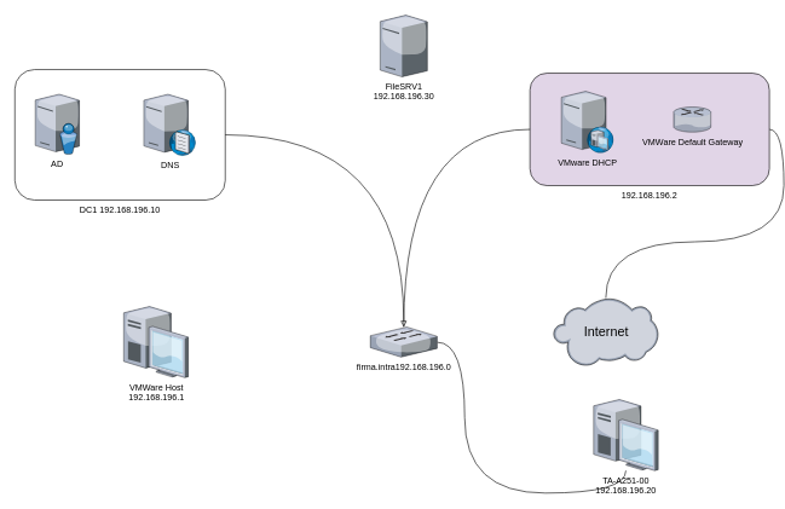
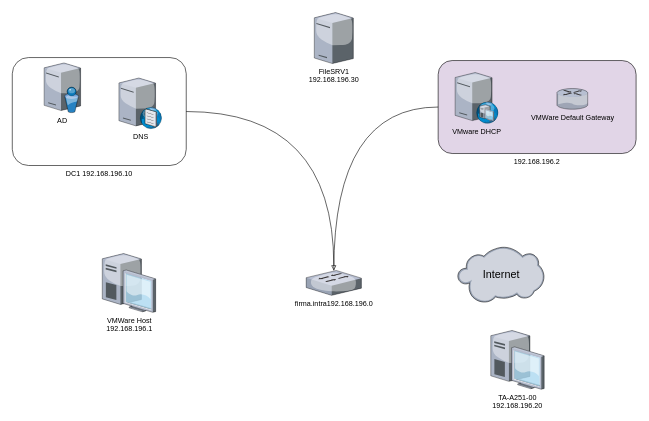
  <mxCell id="0" />
  <mxCell id="1" parent="0" />
  <mxCell id="2" value="FileSRV1&lt;br&gt;192.168.196.30" style="verticalLabelPosition=bottom;aspect=fixed;html=1;verticalAlign=top;strokeColor=none;align=center;outlineConnect=0;shape=mxgraph.citrix.license_server;" parent="1" vertex="1"><mxGeometry x="523.5" y="20" width="65" height="85" as="geometry" /></mxCell>
- <mxCell id="3" style="edgeStyle=orthogonalEdgeStyle;curved=1;orthogonalLoop=1;jettySize=auto;html=1;endArrow=none;endFill=0;fontSize=18;" parent="1" source="4" target="5" edge="1"><mxGeometry relative="1" as="geometry"><Array as="points"><mxPoint x="640" y="679" /><mxPoint x="640" y="471" /></Array></mxGeometry></mxCell>
  <mxCell id="4" value="TA-A251-00&lt;br&gt;192.168.196.20" style="verticalLabelPosition=bottom;aspect=fixed;html=1;verticalAlign=top;strokeColor=none;align=center;outlineConnect=0;shape=mxgraph.citrix.desktop;" parent="1" vertex="1"><mxGeometry x="817.71" y="550" width="89" height="98" as="geometry" /></mxCell>
  <mxCell id="5" value="firma.intra192.168.196.0" style="verticalLabelPosition=bottom;aspect=fixed;html=1;verticalAlign=top;strokeColor=none;align=center;outlineConnect=0;shape=mxgraph.citrix.switch;" parent="1" vertex="1"><mxGeometry x="510" y="450" width="92" height="41.5" as="geometry" /></mxCell>
- <mxCell id="6" style="edgeStyle=orthogonalEdgeStyle;curved=1;orthogonalLoop=1;jettySize=auto;html=1;endArrow=none;endFill=0;fontSize=18;entryX=1;entryY=0.5;entryDx=0;entryDy=0;" parent="1" source="7" target="14" edge="1"><mxGeometry relative="1" as="geometry"><mxPoint x="990" y="330" as="targetPoint" /></mxGeometry></mxCell>
  <mxCell id="7" value="Internet" style="verticalLabelPosition=middle;aspect=fixed;html=1;verticalAlign=middle;strokeColor=none;align=center;outlineConnect=0;shape=mxgraph.citrix.cloud;labelPosition=center;fontSize=18;" parent="1" vertex="1"><mxGeometry x="762.29" y="410" width="144.42" height="94.25" as="geometry" /></mxCell>
  <mxCell id="8" value="VMWare Host&lt;br&gt;192.168.196.1" style="verticalLabelPosition=bottom;aspect=fixed;html=1;verticalAlign=top;strokeColor=none;align=center;outlineConnect=0;shape=mxgraph.citrix.desktop;" parent="1" vertex="1"><mxGeometry x="170" y="421.75" width="89" height="98" as="geometry" /></mxCell>
  <mxCell id="9" value="" style="group" parent="1" vertex="1" connectable="0"><mxGeometry x="20" y="95" width="290" height="180" as="geometry" /></mxCell>
  <mxCell id="10" value="&lt;div style=&quot;text-align: justify&quot;&gt;&lt;span&gt;DC1 192.168.196.10&lt;/span&gt;&lt;/div&gt;" style="rounded=1;whiteSpace=wrap;html=1;align=center;labelPosition=center;verticalLabelPosition=bottom;verticalAlign=top;" parent="9" vertex="1"><mxGeometry width="290" height="180" as="geometry" /></mxCell>
- <mxCell id="11" value="AD" style="verticalLabelPosition=bottom;aspect=fixed;html=1;verticalAlign=top;strokeColor=none;align=center;outlineConnect=0;shape=mxgraph.citrix.directory_server;" parent="9" vertex="1"><mxGeometry x="28.065" y="34" width="60.806" height="82.79" as="geometry" /></mxCell>
+ <mxCell id="11" value="AD" style="verticalLabelPosition=bottom;aspect=fixed;html=1;verticalAlign=top;strokeColor=none;align=center;outlineConnect=0;shape=mxgraph.citrix.directory_server;" parent="9" vertex="1"><mxGeometry x="53.065" y="9" width="60.806" height="82.79" as="geometry" /></mxCell>
  <mxCell id="12" value="DNS" style="verticalLabelPosition=bottom;aspect=fixed;html=1;verticalAlign=top;strokeColor=none;align=center;outlineConnect=0;shape=mxgraph.citrix.dns_server;" parent="9" vertex="1"><mxGeometry x="177.742" y="32" width="71.565" height="86.532" as="geometry" /></mxCell>
  <mxCell id="13" value="" style="group" parent="1" vertex="1" connectable="0"><mxGeometry x="730" y="100" width="330" height="155" as="geometry" /></mxCell>
  <mxCell id="14" value="192.168.196.2" style="rounded=1;whiteSpace=wrap;html=1;align=center;labelPosition=center;verticalLabelPosition=bottom;verticalAlign=top;fillColor=#e1d5e7;" parent="13" vertex="1"><mxGeometry width="330" height="155" as="geometry" /></mxCell>
- <mxCell id="15" value="VMware DHCP" style="verticalLabelPosition=bottom;aspect=fixed;html=1;verticalAlign=top;strokeColor=none;align=center;outlineConnect=0;shape=mxgraph.citrix.dhcp_server;" parent="13" vertex="1"><mxGeometry x="43.286" y="25" width="71.657" height="84.857" as="geometry" /></mxCell>
+ <mxCell id="15" value="VMware DHCP" style="verticalLabelPosition=bottom;aspect=fixed;html=1;verticalAlign=top;strokeColor=none;align=center;outlineConnect=0;shape=mxgraph.citrix.dhcp_server;" parent="13" vertex="1"><mxGeometry x="28.286" y="20" width="71.657" height="84.857" as="geometry" /></mxCell>
  <mxCell id="16" value="VMWare Default Gateway&lt;br&gt;" style="verticalLabelPosition=bottom;aspect=fixed;html=1;verticalAlign=top;strokeColor=none;align=center;outlineConnect=0;shape=mxgraph.citrix.router;" parent="13" vertex="1"><mxGeometry x="198" y="46.75" width="51.857" height="34.414" as="geometry" /></mxCell>
  <mxCell id="17" style="edgeStyle=orthogonalEdgeStyle;orthogonalLoop=1;jettySize=auto;html=1;fontSize=18;curved=1;endArrow=block;endFill=0;" parent="1" source="10" target="5" edge="1"><mxGeometry relative="1" as="geometry" /></mxCell>
  <mxCell id="18" style="edgeStyle=orthogonalEdgeStyle;curved=1;orthogonalLoop=1;jettySize=auto;html=1;endArrow=none;endFill=0;fontSize=18;" parent="1" source="14" target="5" edge="1"><mxGeometry relative="1" as="geometry" /></mxCell>
